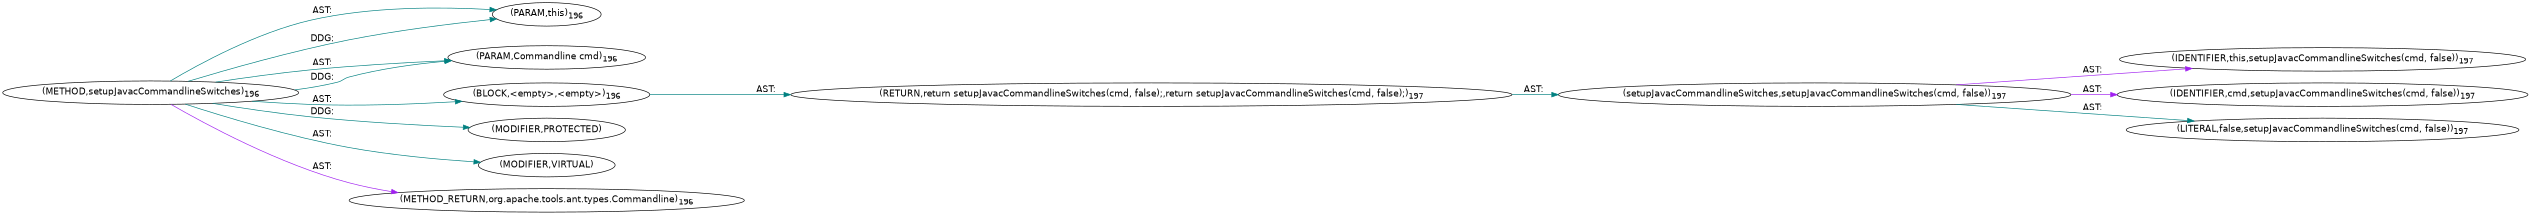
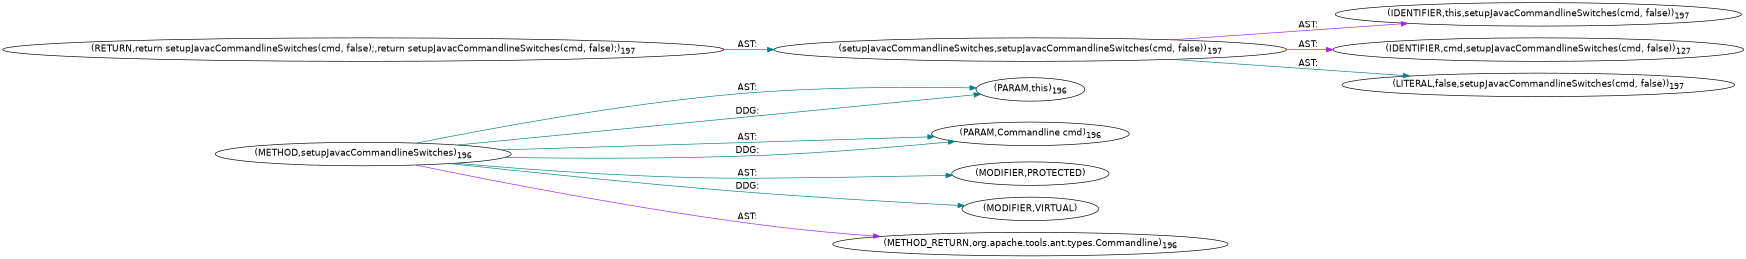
  digraph {
    fontname="DejaVu Sans"
    rankdir=LR
    node [fontname="DejaVu Sans"]
    edge [color=teal fontname="DejaVu Sans"]
    n1 [label=<(METHOD,setupJavacCommandlineSwitches)<SUB>196</SUB>>]
    n2 [label=<(PARAM,this)<SUB>196</SUB>>]
    n3 [label=<(PARAM,Commandline cmd)<SUB>196</SUB>>]
-   n4 [label=<(BLOCK,&lt;empty&gt;,&lt;empty&gt;)<SUB>196</SUB>>]
    n5 [label=<(MODIFIER,PROTECTED)>]
    n6 [label=<(MODIFIER,VIRTUAL)>]
    n7 [label=<(METHOD_RETURN,org.apache.tools.ant.types.Commandline)<SUB>196</SUB>>]
    n8 [label=<(RETURN,return setupJavacCommandlineSwitches(cmd, false);,return setupJavacCommandlineSwitches(cmd, false);)<SUB>197</SUB>>]
    n9 [label=<(setupJavacCommandlineSwitches,setupJavacCommandlineSwitches(cmd, false))<SUB>197</SUB>>]
    n10 [label=<(IDENTIFIER,this,setupJavacCommandlineSwitches(cmd, false))<SUB>197</SUB>>]
-   n11 [label=<(IDENTIFIER,cmd,setupJavacCommandlineSwitches(cmd, false))<SUB>197</SUB>>]
+   n11 [label=<(IDENTIFIER,cmd,setupJavacCommandlineSwitches(cmd, false))<SUB>127</SUB>>]
    n12 [label=<(LITERAL,false,setupJavacCommandlineSwitches(cmd, false))<SUB>197</SUB>>]
    n1 -> n2 [label="AST: "]
    n1 -> n2 [label="DDG: "]
    n1 -> n3 [label="AST: "]
    n1 -> n3 [label="DDG: "]
-   n1 -> n4 [label="AST: "]
-   n1 -> n5 [label="DDG: "]
-   n1 -> n6 [label="AST: "]
+   n1 -> n5 [label="AST: "]
+   n1 -> n6 [label="DDG: "]
    n1 -> n7 [color=purple label="AST: "]
-   n4 -> n8 [label="AST: "]
    n8 -> n9 [label="AST: "]
    n9 -> n10 [color=purple label="AST: "]
    n9 -> n11 [color=purple label="AST: "]
    n9 -> n12 [label="AST: "]
  }
